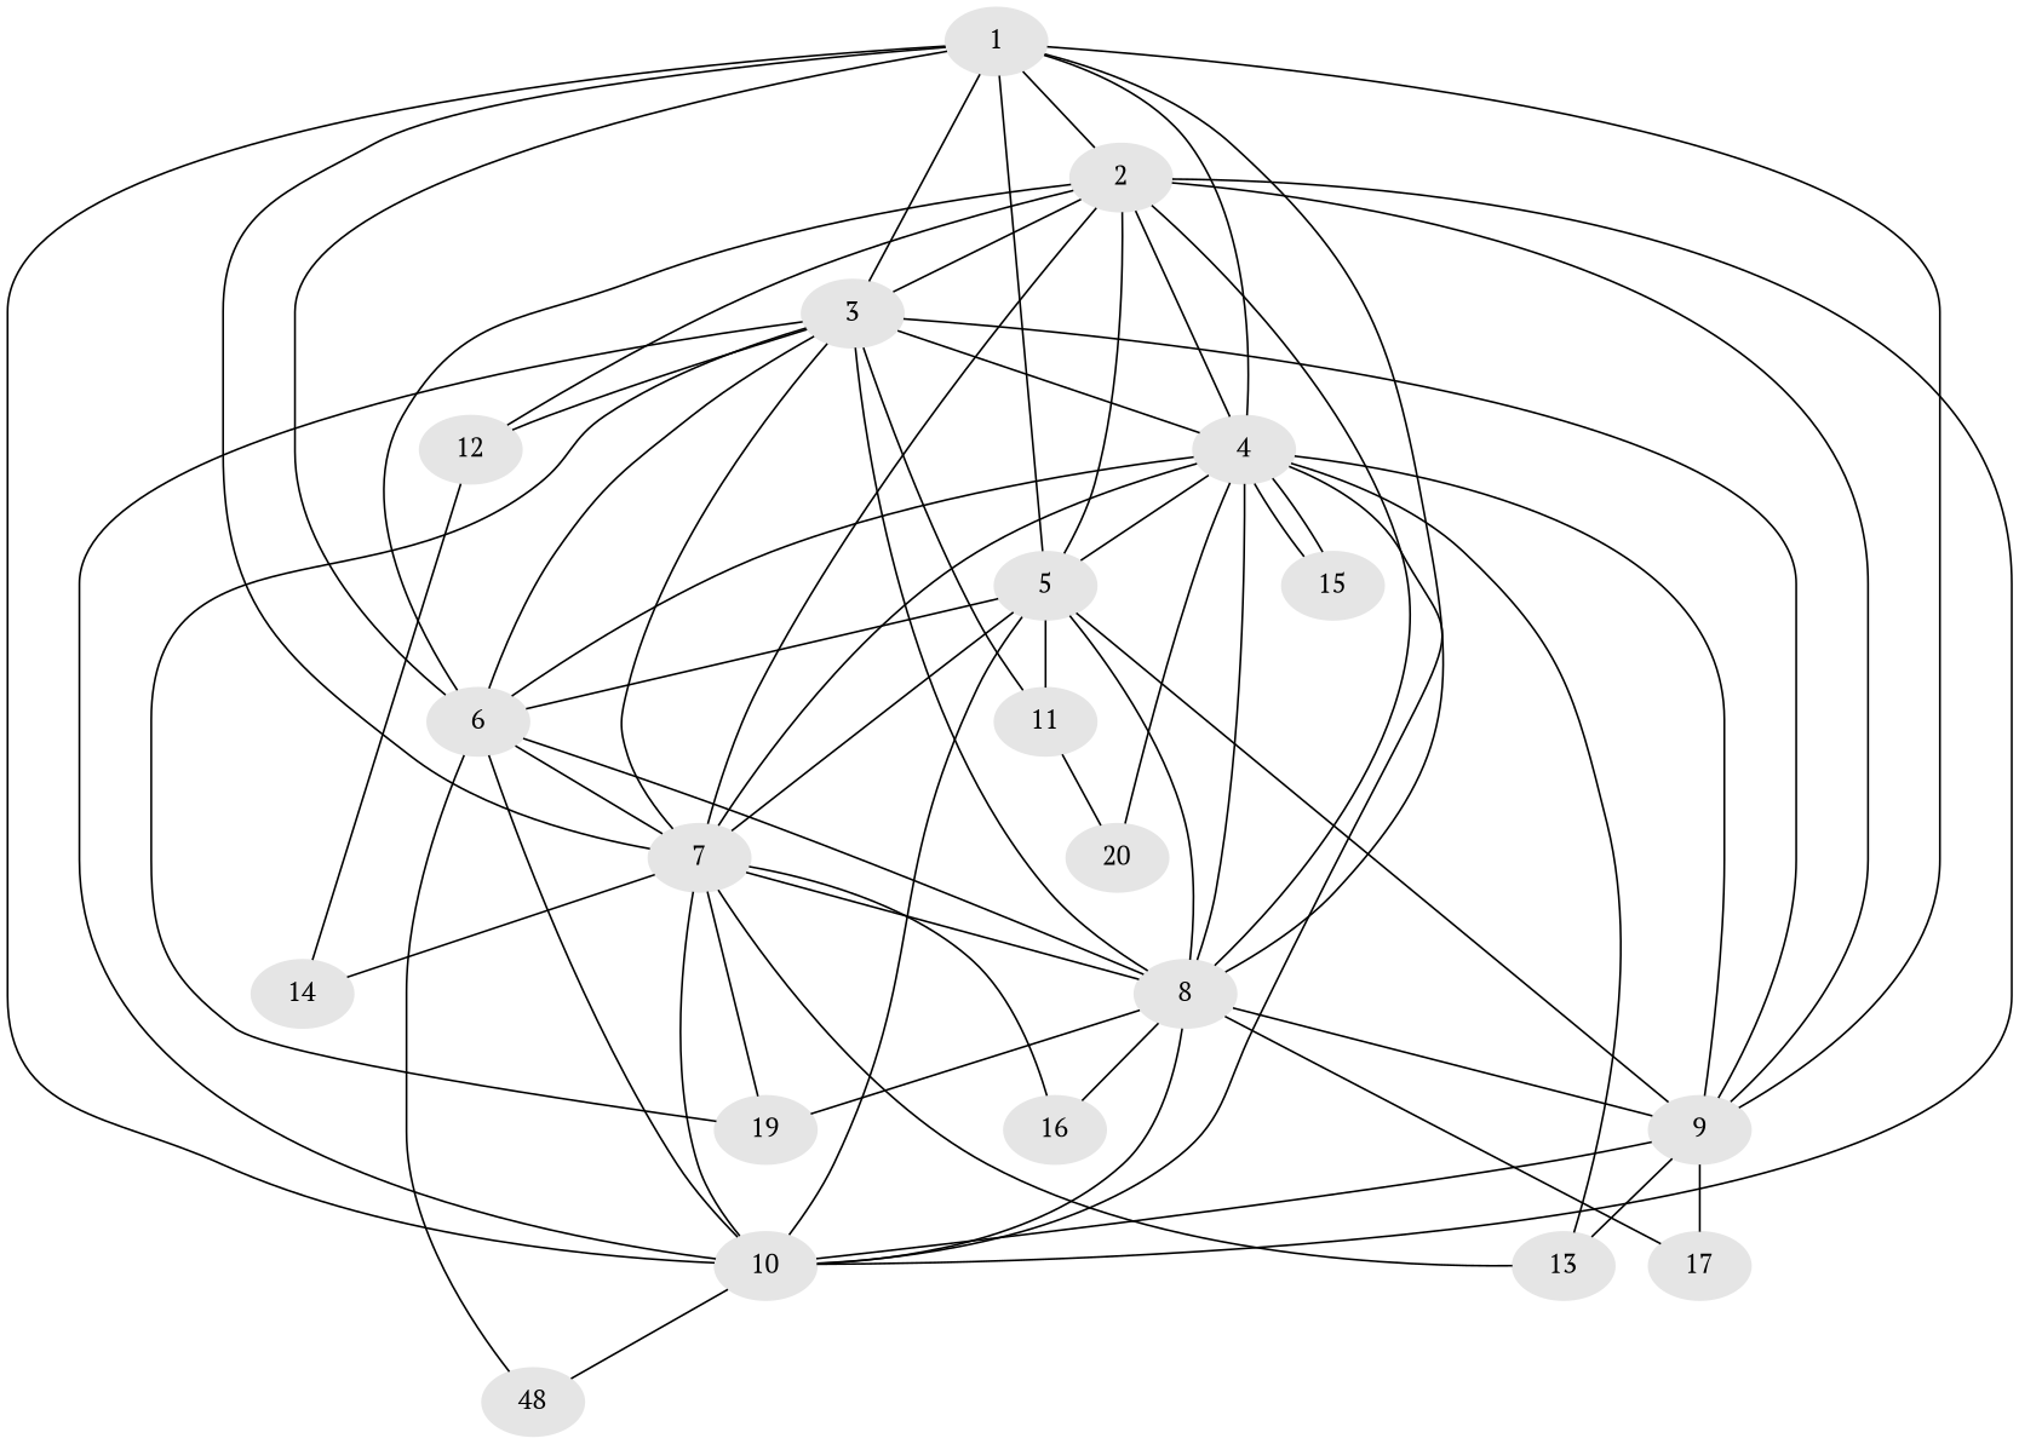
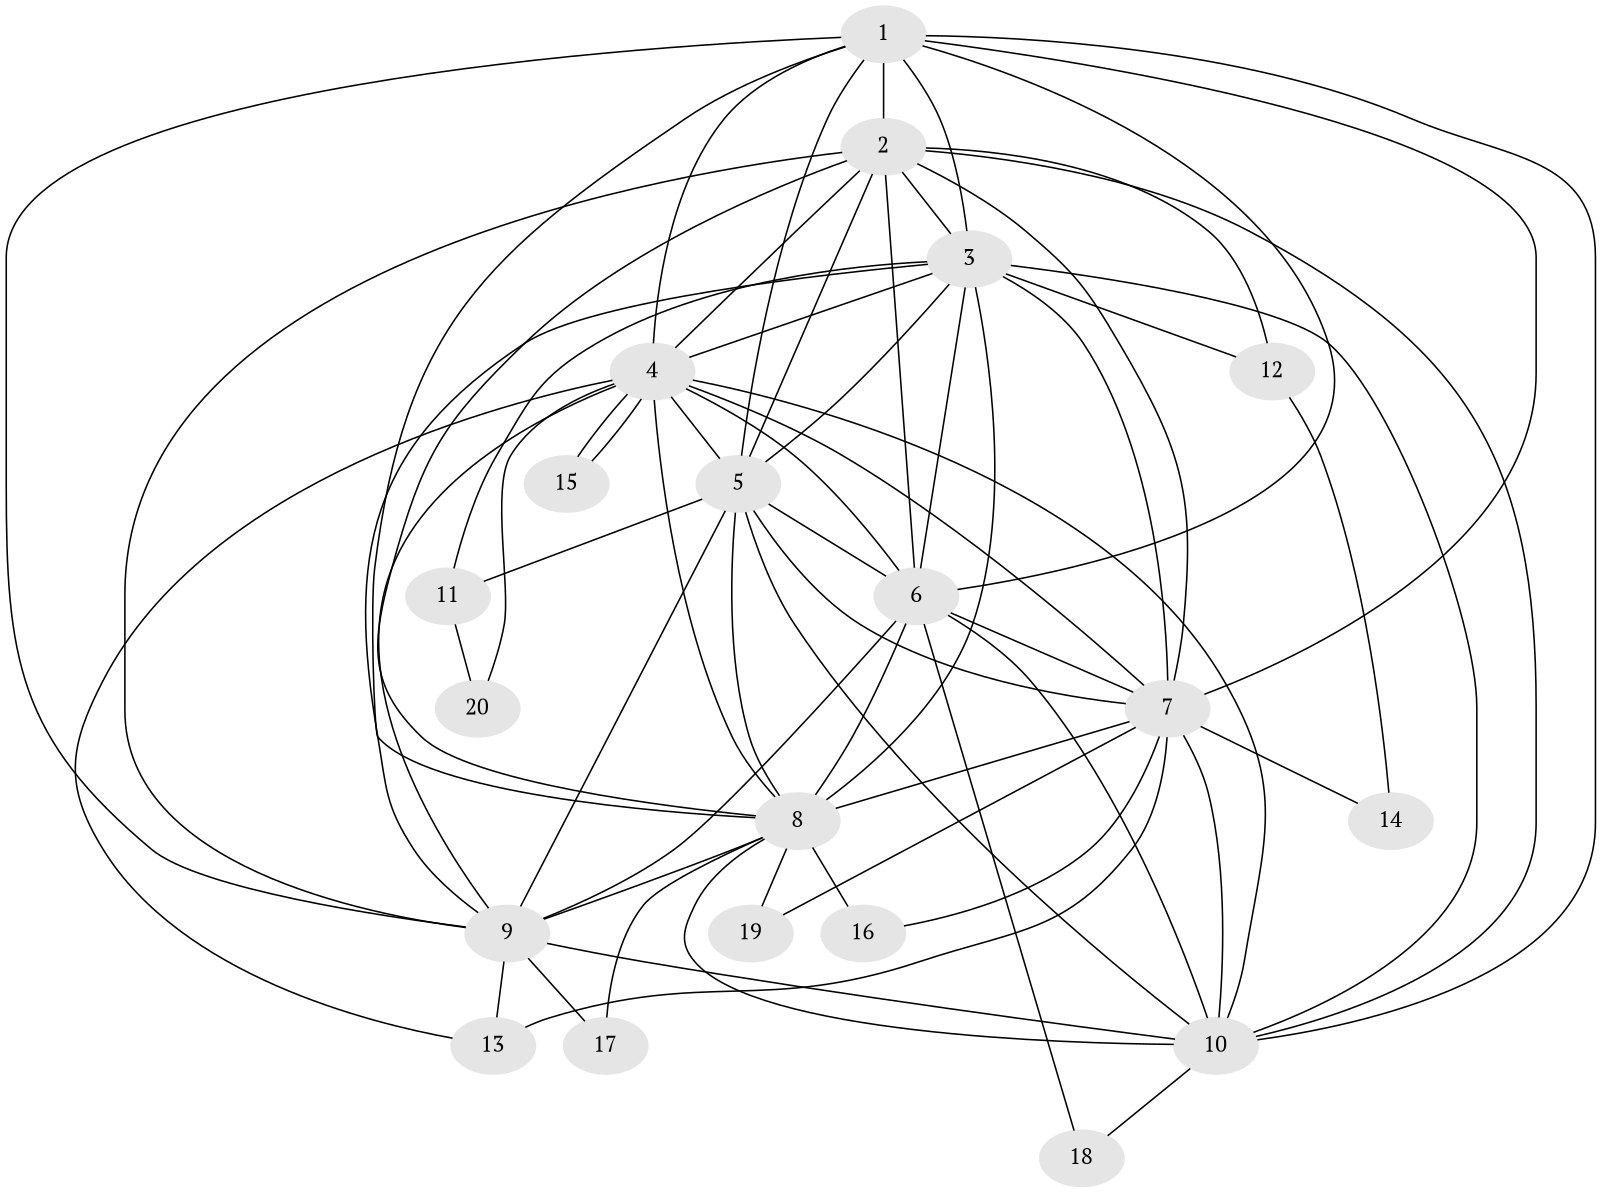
  graph {
    fontname="PT Serif"
    node [color=gray90 fontname="PT Serif" style=filled]
    edge [fontname="PT Serif"]
    1
    2
    3
    4
    5
    6
    7
    8
    9
    10
    12
    11
    13
    15
    20
-   18 [label=48]
+   18
    14
    16
    19
    17
    1 -- 2
    1 -- 3
    1 -- 4
    1 -- 5
    1 -- 6
    1 -- 7
    1 -- 8
    1 -- 9
    1 -- 10
    2 -- 3
    2 -- 4
    2 -- 5
    2 -- 6
    2 -- 7
    2 -- 8
    2 -- 9
    2 -- 10
    2 -- 12
    3 -- 4
-   3 -- 19
+   3 -- 5
    3 -- 6
    3 -- 7
    3 -- 8
    3 -- 9
    3 -- 10
    3 -- 12
    3 -- 11
    4 -- 5
    4 -- 6
    4 -- 7
    4 -- 8
    4 -- 9
    4 -- 10
    4 -- 13
    4 -- 15
    4 -- 15
    4 -- 20
    5 -- 6
    5 -- 7
    5 -- 8
    5 -- 9
    5 -- 10
    5 -- 11
    6 -- 7
    6 -- 8
+   6 -- 9
    6 -- 10
    6 -- 18
    7 -- 8
    7 -- 10
    7 -- 13
    7 -- 14
    7 -- 16
    7 -- 19
    8 -- 9
    8 -- 10
    8 -- 16
    8 -- 19
    8 -- 17
    9 -- 10
    9 -- 13
    9 -- 17
    10 -- 18
    12 -- 14
    11 -- 20
  }
